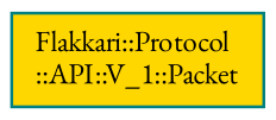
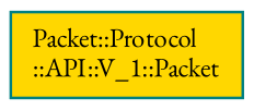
  digraph {
    rankdir=LR
    fontname="EB Garamond"
-   n1 [color=teal fillcolor=gold fontname="EB Garamond" fontsize=10 height=0.2 label="Flakkari::Protocol\l::API::V_1::Packet" shape=record style=filled width=0.4]
+   n1 [color=teal fillcolor=gold fontname="EB Garamond" fontsize=10 height=0.2 label="Packet::Protocol\l::API::V_1::Packet" shape=record style=filled width=0.4]
  }
